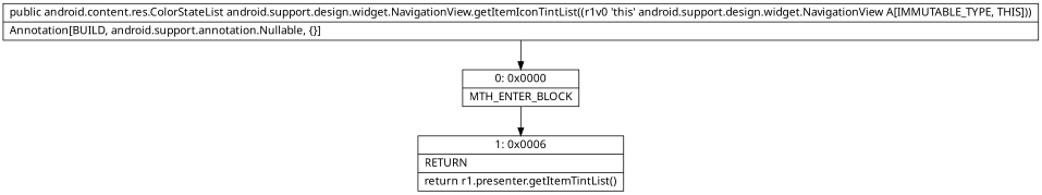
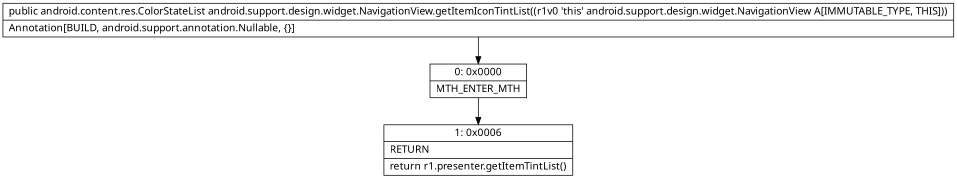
  digraph {
    fontname="Noto Sans"
    node [shape=record fontname="Noto Sans"]
    edge [fontname="Noto Sans"]
-   n1 [label="{0\:\ 0x0000|MTH_ENTER_BLOCK\l}"]
+   n1 [label="{0\:\ 0x0000|MTH_ENTER_MTH\l}"]
    n2 [label="{1\:\ 0x0006|RETURN\l|return r1.presenter.getItemTintList()\l}"]
    n3 [label="{public android.content.res.ColorStateList android.support.design.widget.NavigationView.getItemIconTintList((r1v0 'this' android.support.design.widget.NavigationView A[IMMUTABLE_TYPE, THIS]))  | Annotation[BUILD, android.support.annotation.Nullable, \{\}]\l}"]
    n1 -> n2
    n3 -> n1
  }
